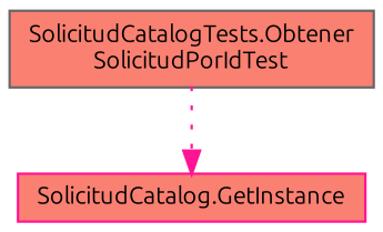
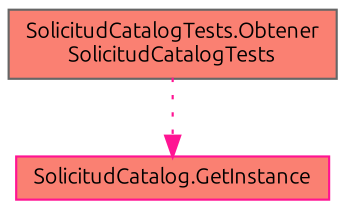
  digraph {
    rankdir=TB
    fontname=Ubuntu
    node [fillcolor=salmon fontname=Ubuntu fontsize=10 shape=record style=filled]
-   n1 [color=gray40 fontcolor=black height=0.2 label="SolicitudCatalogTests.Obtener\lSolicitudPorIdTest" width=0.4]
+   n1 [color=gray40 fontcolor=black height=0.2 label="SolicitudCatalogTests.Obtener\lSolicitudCatalogTests" width=0.4]
    n2 [color=deeppink height=0.2 label="SolicitudCatalog.GetInstance" width=0.4]
    n1 -> n2 [color=deeppink fontname=Ubuntu fontsize=10 labelfontname=Helvetica labelfontsize=10 style=dotted]
  }
